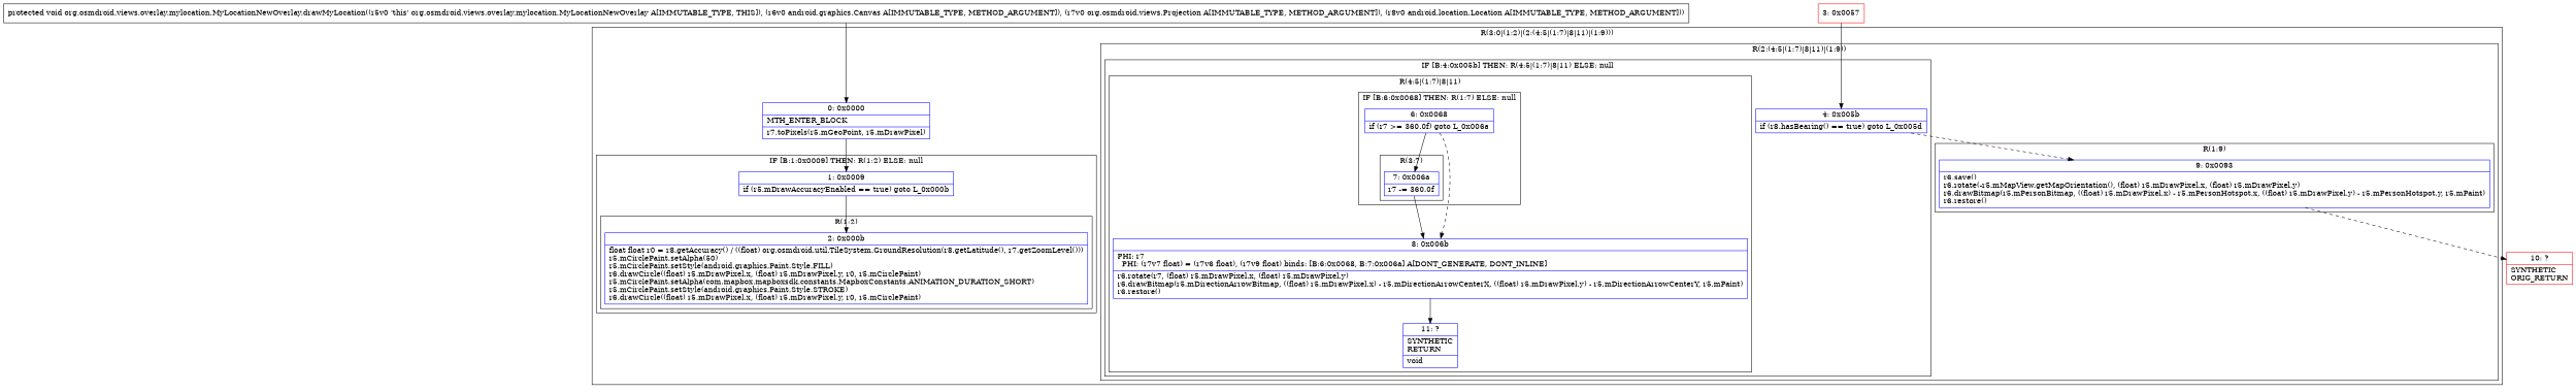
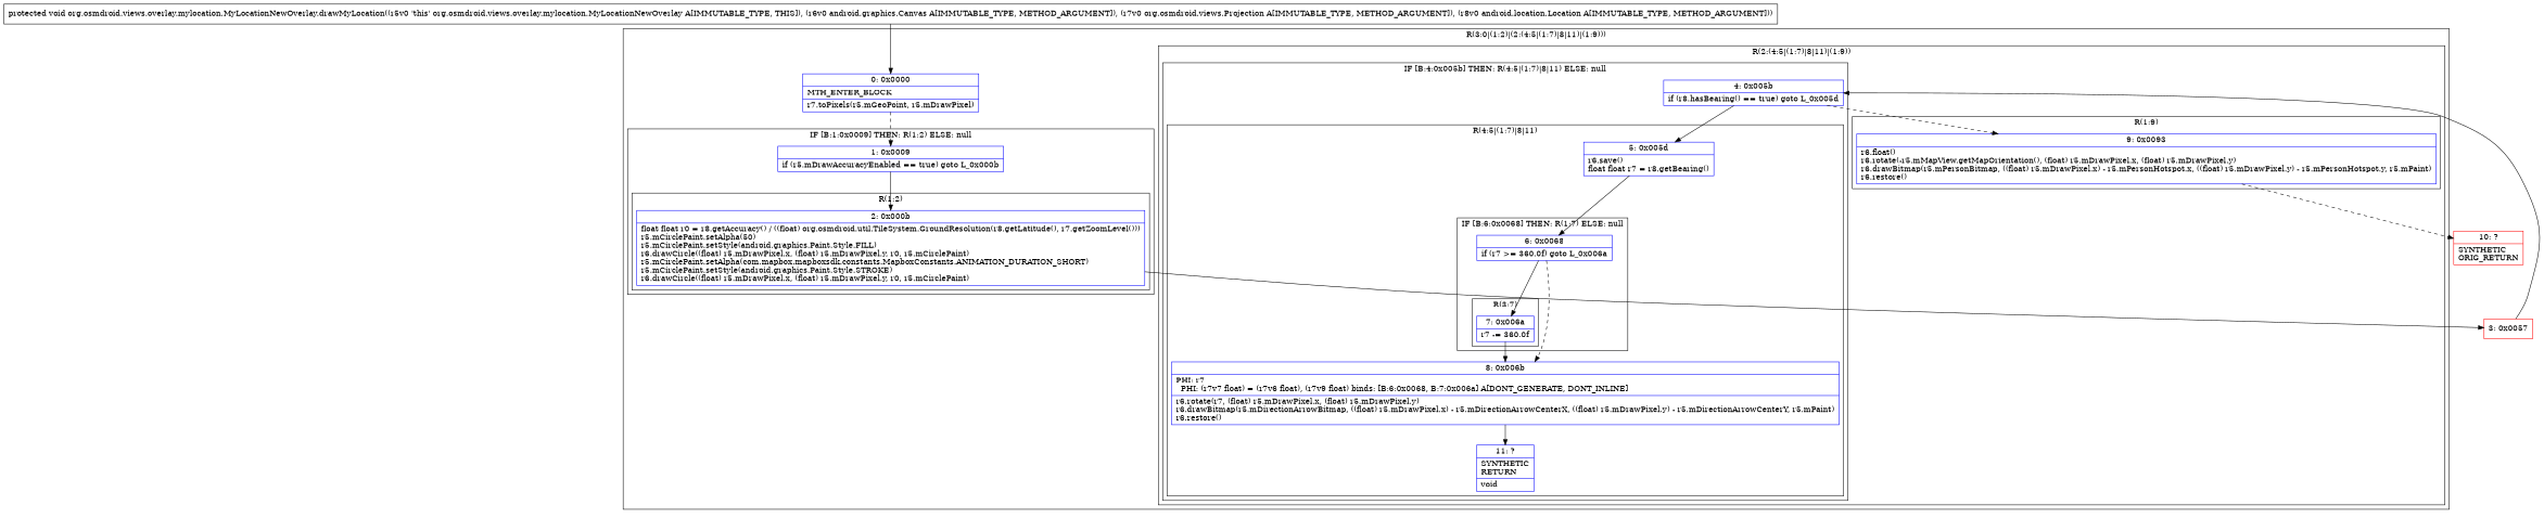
  digraph {
    node [color=blue shape=record]
    n1 [label="{2\:\ 0x000b|float float r0 = r8.getAccuracy() \/ ((float) org.osmdroid.util.TileSystem.GroundResolution(r8.getLatitude(), r7.getZoomLevel()))\lr5.mCirclePaint.setAlpha(50)\lr5.mCirclePaint.setStyle(android.graphics.Paint.Style.FILL)\lr6.drawCircle((float) r5.mDrawPixel.x, (float) r5.mDrawPixel.y, r0, r5.mCirclePaint)\lr5.mCirclePaint.setAlpha(com.mapbox.mapboxsdk.constants.MapboxConstants.ANIMATION_DURATION_SHORT)\lr5.mCirclePaint.setStyle(android.graphics.Paint.Style.STROKE)\lr6.drawCircle((float) r5.mDrawPixel.x, (float) r5.mDrawPixel.y, r0, r5.mCirclePaint)\l}"]
    n2 [label="{1\:\ 0x0009|if (r5.mDrawAccuracyEnabled == true) goto L_0x000b\l}"]
    n3 [label="{7\:\ 0x006a|r7 \-= 360.0f\l}"]
    n4 [label="{6\:\ 0x0068|if (r7 \>= 360.0f) goto L_0x006a\l}"]
+   n5 [label="{5\:\ 0x005d|r6.save()\lfloat float r7 = r8.getBearing()\l}"]
    n6 [label="{8\:\ 0x006b|PHI: r7 \l  PHI: (r7v7 float) = (r7v6 float), (r7v9 float) binds: [B:6:0x0068, B:7:0x006a] A[DONT_GENERATE, DONT_INLINE]\l|r6.rotate(r7, (float) r5.mDrawPixel.x, (float) r5.mDrawPixel.y)\lr6.drawBitmap(r5.mDirectionArrowBitmap, ((float) r5.mDrawPixel.x) \- r5.mDirectionArrowCenterX, ((float) r5.mDrawPixel.y) \- r5.mDirectionArrowCenterY, r5.mPaint)\lr6.restore()\l}"]
    n7 [label="{11\:\ ?|SYNTHETIC\lRETURN\l|void\l}"]
    n8 [label="{4\:\ 0x005b|if (r8.hasBearing() == true) goto L_0x005d\l}"]
-   n9 [label="{9\:\ 0x0093|r6.save()\lr6.rotate(\-r5.mMapView.getMapOrientation(), (float) r5.mDrawPixel.x, (float) r5.mDrawPixel.y)\lr6.drawBitmap(r5.mPersonBitmap, ((float) r5.mDrawPixel.x) \- r5.mPersonHotspot.x, ((float) r5.mDrawPixel.y) \- r5.mPersonHotspot.y, r5.mPaint)\lr6.restore()\l}"]
+   n9 [label="{9\:\ 0x0093|r6.float()\lr6.rotate(\-r5.mMapView.getMapOrientation(), (float) r5.mDrawPixel.x, (float) r5.mDrawPixel.y)\lr6.drawBitmap(r5.mPersonBitmap, ((float) r5.mDrawPixel.x) \- r5.mPersonHotspot.x, ((float) r5.mDrawPixel.y) \- r5.mPersonHotspot.y, r5.mPaint)\lr6.restore()\l}"]
    n10 [label="{0\:\ 0x0000|MTH_ENTER_BLOCK\l|r7.toPixels(r5.mGeoPoint, r5.mDrawPixel)\l}"]
    n11 [color=red label="{3\:\ 0x0057}"]
    n12 [color=red label="{10\:\ ?|SYNTHETIC\lORIG_RETURN\l}"]
    n13 [label="{protected void org.osmdroid.views.overlay.mylocation.MyLocationNewOverlay.drawMyLocation((r5v0 'this' org.osmdroid.views.overlay.mylocation.MyLocationNewOverlay A[IMMUTABLE_TYPE, THIS]), (r6v0 android.graphics.Canvas A[IMMUTABLE_TYPE, METHOD_ARGUMENT]), (r7v0 org.osmdroid.views.Projection A[IMMUTABLE_TYPE, METHOD_ARGUMENT]), (r8v0 android.location.Location A[IMMUTABLE_TYPE, METHOD_ARGUMENT])) }" color=""]
    subgraph cluster_1 {
      label="R(3:0|(1:2)|(2:(4:5|(1:7)|8|11)|(1:9)))"
      n10
      subgraph cluster_2 {
        label="IF [B:1:0x0009] THEN: R(1:2) ELSE: null"
        n2
        subgraph cluster_3 {
          label="R(1:2)"
          n1
        }
      }
      subgraph cluster_4 {
        label="R(2:(4:5|(1:7)|8|11)|(1:9))"
        subgraph cluster_5 {
          label="IF [B:4:0x005b] THEN: R(4:5|(1:7)|8|11) ELSE: null"
          n8
          subgraph cluster_6 {
            label="R(4:5|(1:7)|8|11)"
+           n5
            n6
            n7
            subgraph cluster_7 {
              label="IF [B:6:0x0068] THEN: R(1:7) ELSE: null"
              n4
              subgraph cluster_8 {
                label="R(3:7)"
                n3
              }
            }
          }
        }
        subgraph cluster_9 {
          label="R(1:9)"
          n9
        }
      }
    }
+   n1 -> n11
    n2 -> n1
    n3 -> n6
    n4 -> n3
    n4 -> n6 [style=dashed]
+   n5 -> n4
    n6 -> n7
+   n8 -> n5
    n8 -> n9 [style=dashed]
    n9 -> n12 [style=dashed]
-   n10 -> n2
+   n10 -> n2 [style=dashed]
    n11 -> n8
    n13 -> n10
  }
